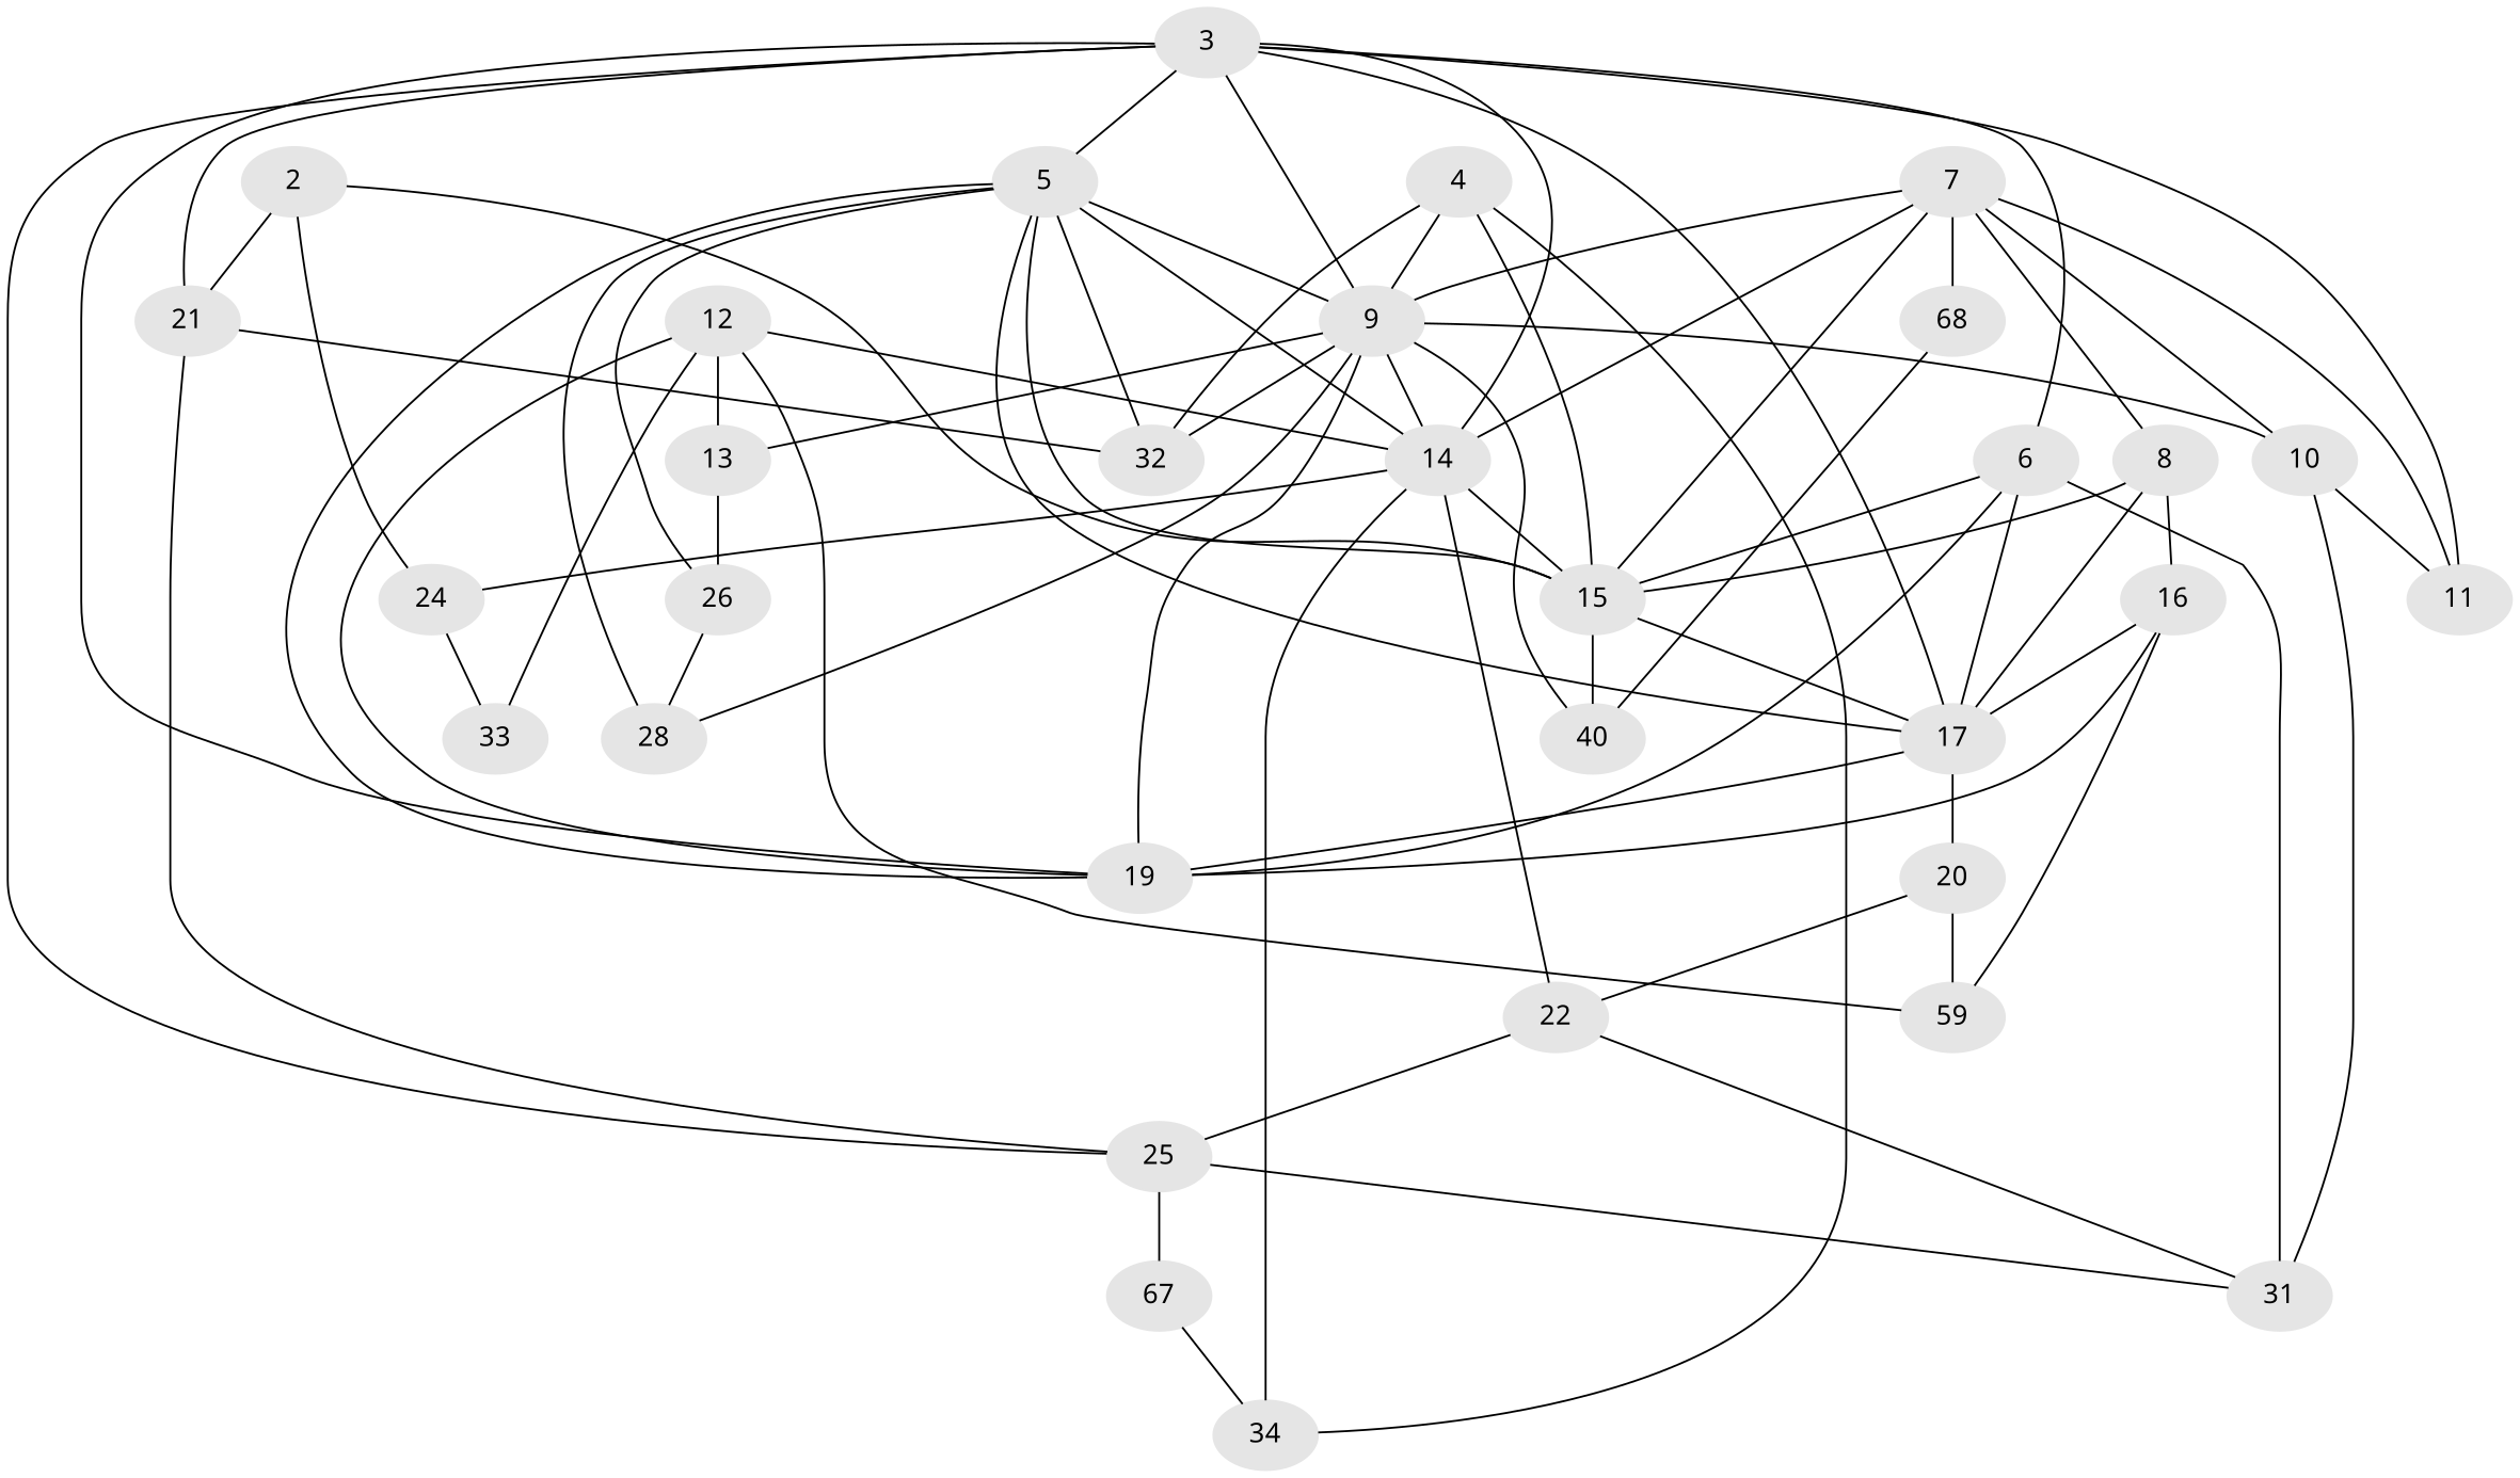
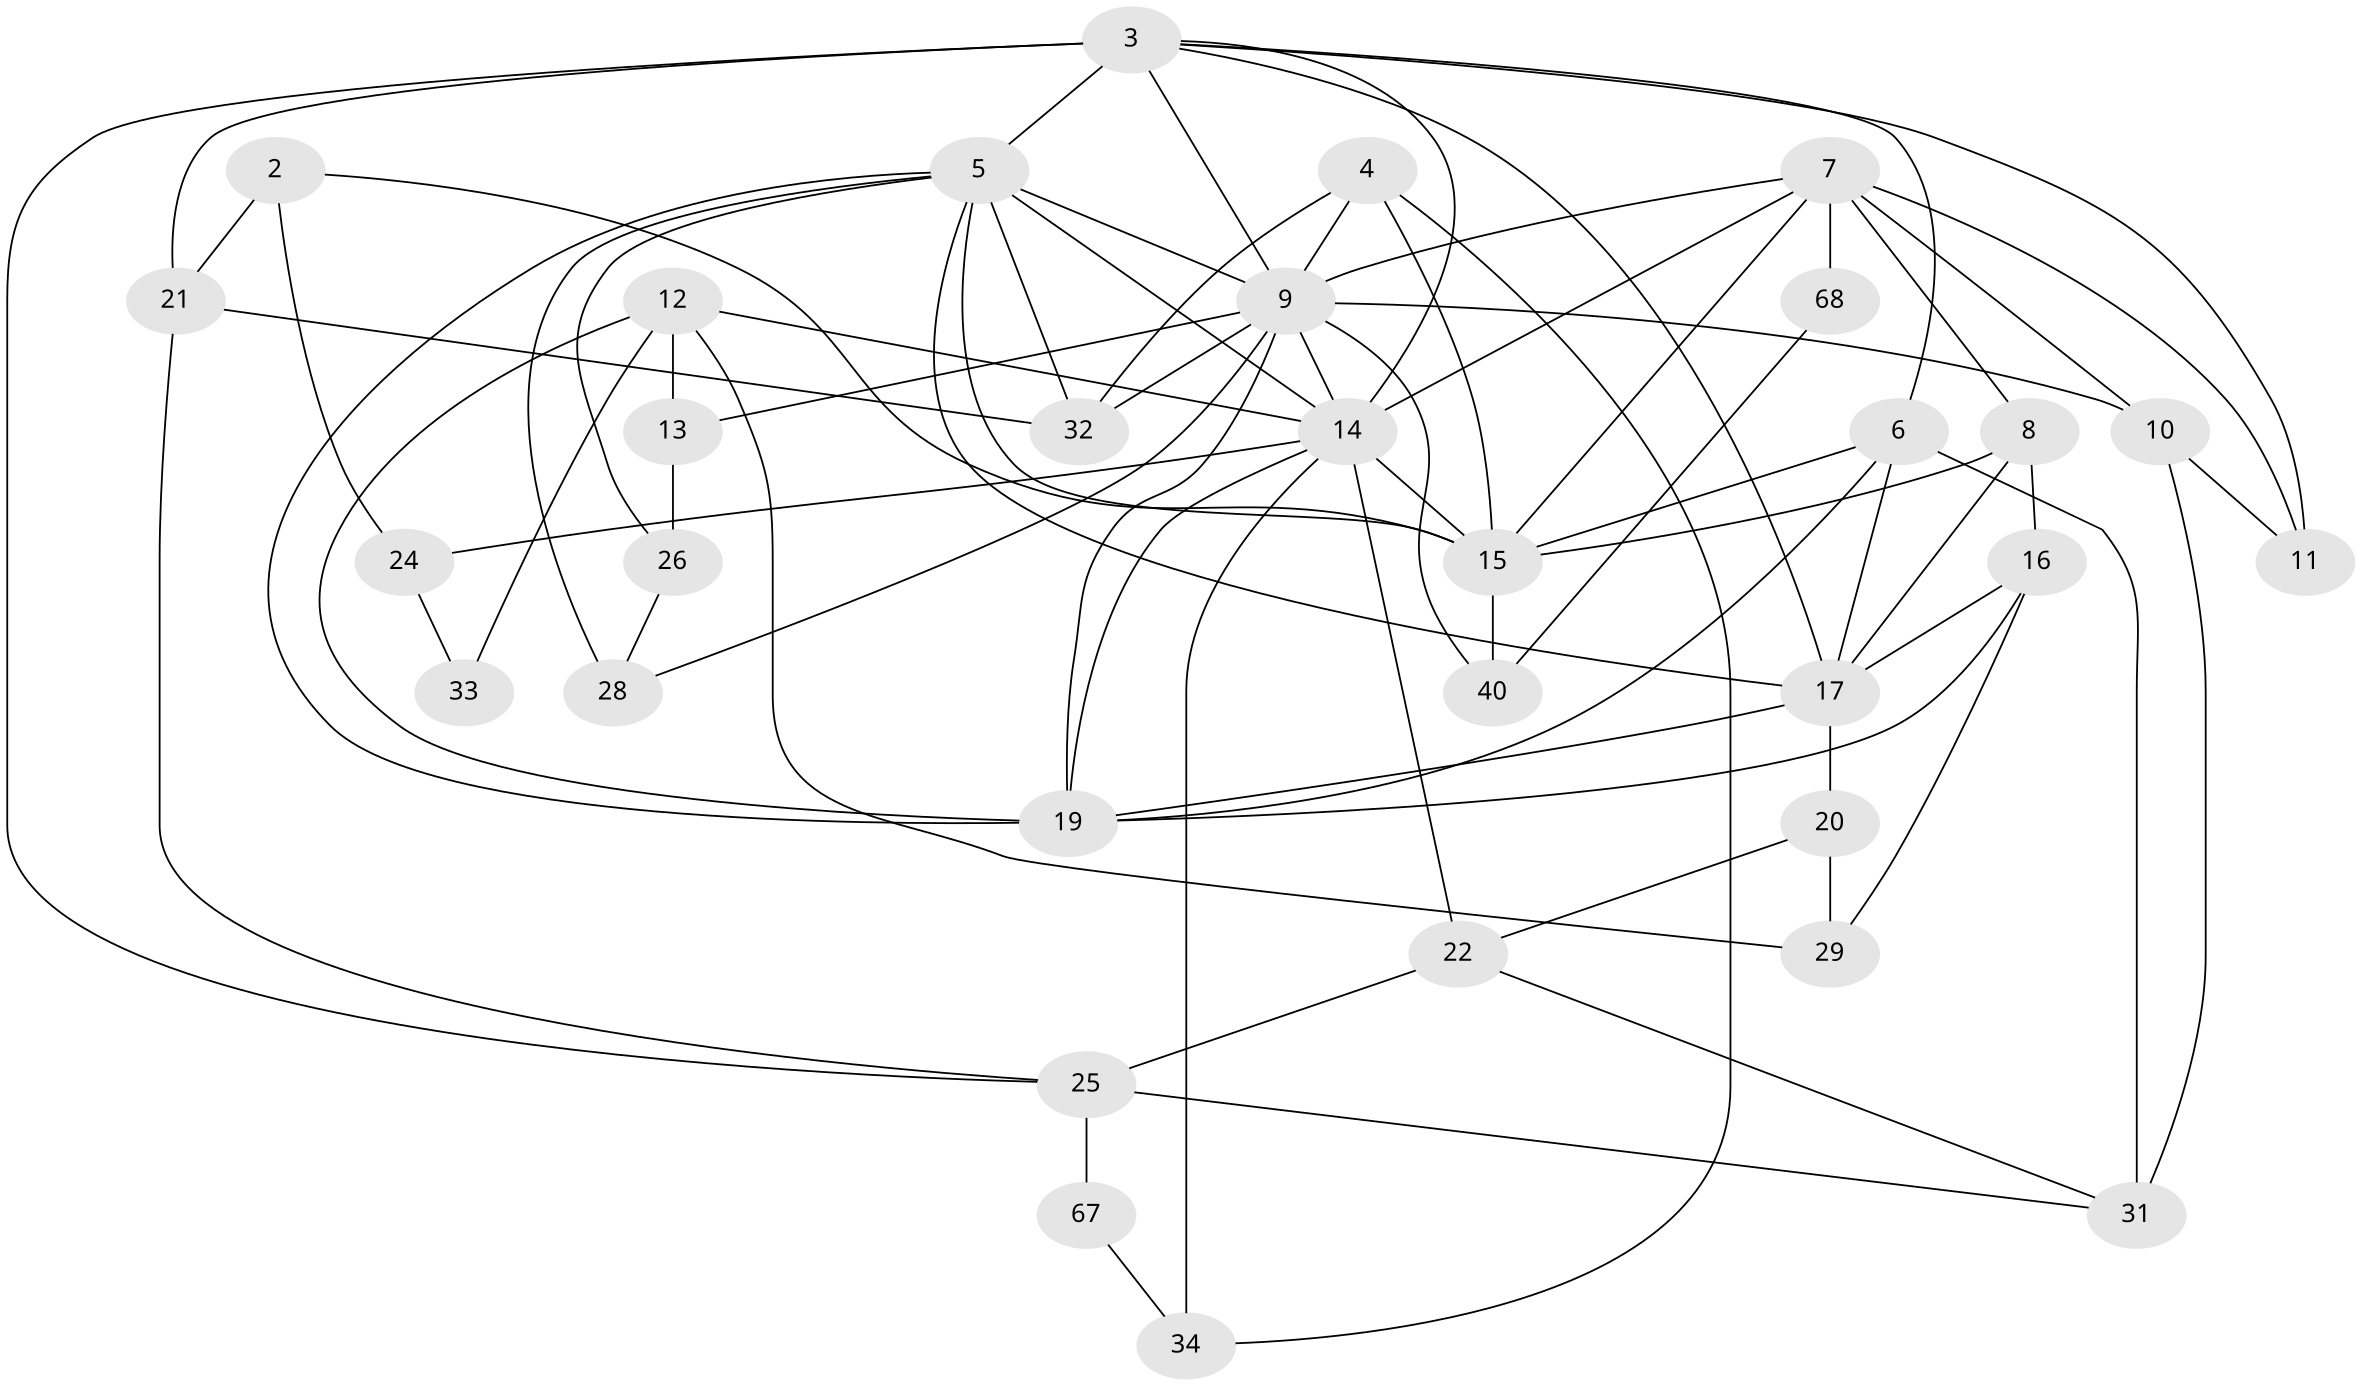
  graph {
    fontname="Noto Sans"
    node [color=gray90 fontname="Noto Sans" style=filled]
    edge [fontname="Noto Sans" weight=1.0]
    12
    14
    19
    13
-   29 [label=59]
+   29
    33
    26
    28
    2
    15
    21
    24
    17
    n14 [label=40]
    25
    32
    3
    5
    6
    9
    11
    31
    10
    34
    22
    20
    n27 [label=67]
    4
    7
    8
    n31 [label=68]
    16
    12 -- 14
    12 -- 19
    12 -- 13
    12 -- 29
    12 -- 33
    14 -- 15
    14 -- 24
    14 -- 34
    14 -- 22
    13 -- 26
    26 -- 28
    2 -- 15
    2 -- 21
    2 -- 24
-   15 -- 17 [weight=2.0]
    15 -- n14
    21 -- 25
    21 -- 32
    24 -- 33
    17 -- 19
    17 -- 20
    25 -- 31
    25 -- n27
    3 -- 14 [weight=2.0]
-   3 -- 19 [weight=2.0]
+   14 -- 19 [weight=2.0]
    3 -- 21
    3 -- 17
    3 -- 25
    3 -- 5 [weight=2.0]
    3 -- 6
    3 -- 9
    3 -- 11
    5 -- 14 [weight=2.0]
    5 -- 19 [weight=2.0]
    5 -- 26
    5 -- 28 [weight=2.0]
    5 -- 15
    5 -- 17
    5 -- 32
    5 -- 9
    6 -- 19
    6 -- 15 [weight=2.0]
    6 -- 17
    6 -- 31 [weight=2.0]
    9 -- 14
    9 -- 19
    9 -- 13
    9 -- 28
    9 -- n14
    9 -- 32
    9 -- 10
    10 -- 11
    10 -- 31 [weight=2.0]
    22 -- 25
    22 -- 31
    20 -- 29
    20 -- 22
    n27 -- 34
    4 -- 15
    4 -- 32
    4 -- 9
    4 -- 34
    7 -- 14
    7 -- 15 [weight=2.0]
    7 -- 9
    7 -- 11
    7 -- 10
    7 -- 8 [weight=2.0]
    7 -- n31
    8 -- 15
    8 -- 17
    8 -- 16
    n31 -- n14
    16 -- 19 [weight=2.0]
    16 -- 29
    16 -- 17
  }
